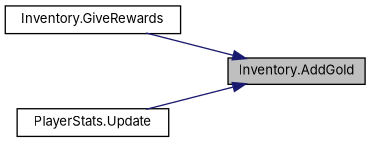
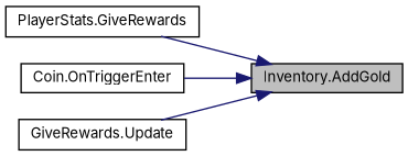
  digraph {
    fontname=Inter
    rankdir=RL
    node [color=black fontname=Inter fontsize=10 shape=record]
    edge [color=midnightblue dir=back fontname=Inter fontsize=10 labelfontname=Helvetica labelfontsize=10 style=solid]
    n1 [fillcolor=grey75 fontcolor=black height=0.2 label="Inventory.AddGold" style=filled width=0.4]
-   n2 [height=0.2 label="Inventory.GiveRewards" width=0.4]
-   n4 [height=0.2 label="PlayerStats.Update" width=0.4]
+   n2 [height=0.2 label="PlayerStats.GiveRewards" width=0.4]
+   n3 [height=0.2 label="Coin.OnTriggerEnter" width=0.4]
+   n4 [height=0.2 label="GiveRewards.Update" width=0.4]
    n1 -> n2
+   n1 -> n3
    n1 -> n4
  }
